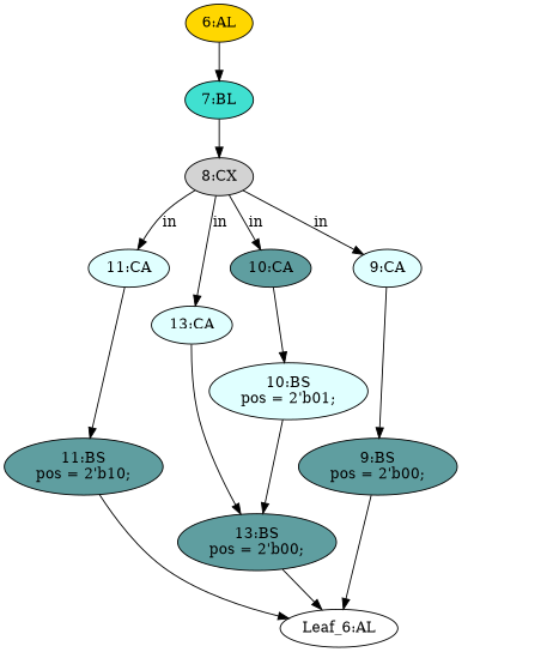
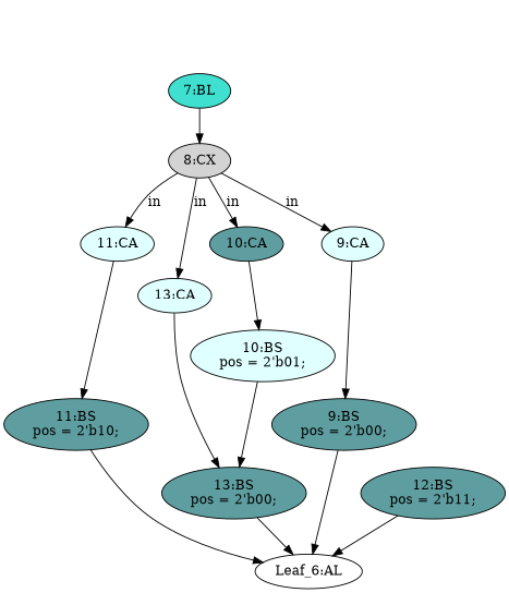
  strict digraph {
    node [fillcolor=cadetblue statements="[]" style=filled typ=BlockingSubstitution]
    edge [cond="[]" lineno=None]
    n1 [ast="<pyverilog.vparser.ast.Case object at 0x7f22ab97ec10>" fillcolor=lightcyan label="11:CA" typ=Case]
    n2 [ast="<pyverilog.vparser.ast.BlockingSubstitution object at 0x7f22ab97eb90>" label="11:BS\npos = 2'b10;" statements="[<pyverilog.vparser.ast.BlockingSubstitution object at 0x7f22ab97eb90>]"]
    n3 [def_var="['pos']" label="Leaf_6:AL" fillcolor="" statements="" style="" typ=""]
    n4 [ast="<pyverilog.vparser.ast.CasexStatement object at 0x7f22ab97e150>" fillcolor=lightgray label="8:CX" typ=CasexStatement]
    n5 [ast="<pyverilog.vparser.ast.Case object at 0x7f22ad0ce910>" label="10:CA" typ=Case]
    n6 [ast="<pyverilog.vparser.ast.Case object at 0x7f22ad0ce190>" fillcolor=lightcyan label="9:CA" typ=Case]
    n7 [ast="<pyverilog.vparser.ast.Case object at 0x7f22ad0ced10>" fillcolor=lightcyan label="13:CA" typ=Case]
    n8 [ast="<pyverilog.vparser.ast.BlockingSubstitution object at 0x7f22ad0ce990>" fillcolor=lightcyan label="10:BS\npos = 2'b01;" statements="[<pyverilog.vparser.ast.BlockingSubstitution object at 0x7f22ad0ce990>]"]
    n9 [ast="<pyverilog.vparser.ast.BlockingSubstitution object at 0x7f22ad0ce1d0>" label="9:BS\npos = 2'b00;" statements="[<pyverilog.vparser.ast.BlockingSubstitution object at 0x7f22ad0ce1d0>]"]
    n10 [ast="<pyverilog.vparser.ast.BlockingSubstitution object at 0x7f22ad0ced50>" label="13:BS\npos = 2'b00;" statements="[<pyverilog.vparser.ast.BlockingSubstitution object at 0x7f22ad0ced50>]"]
-   n12 [ast="<pyverilog.vparser.ast.Always object at 0x7f22ad0cef10>" clk_sens=False fillcolor=gold label="6:AL" sens="[]" typ=Always use_var="['in']"]
+   n11 [ast="<pyverilog.vparser.ast.BlockingSubstitution object at 0x7f22ad0ceb90>" label="12:BS\npos = 2'b11;" statements="[<pyverilog.vparser.ast.BlockingSubstitution object at 0x7f22ad0ceb90>]"]
    n13 [ast="<pyverilog.vparser.ast.Block object at 0x7f22ad0ef050>" fillcolor=turquoise label="7:BL" typ=Block]
    n1 -> n2
    n2 -> n3
    n4 -> n1 [cond="['in']" label=in lineno=8]
    n4 -> n5 [cond="['in']" label=in lineno=8]
    n4 -> n6 [cond="['in']" label=in lineno=8]
    n4 -> n7 [cond="['in']" label=in lineno=8]
    n5 -> n8
    n6 -> n9
    n7 -> n10
    n8 -> n10
    n9 -> n3
    n10 -> n3
-   n12 -> n13
+   n11 -> n3
    n13 -> n4
  }
